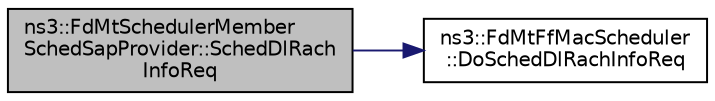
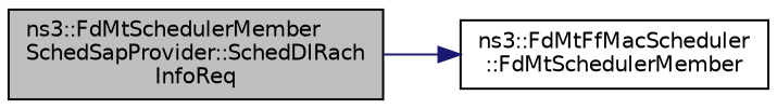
  digraph {
    rankdir=LR
    node [color=black fontname=Helvetica fontsize=10 shape=record style=filled]
    n1 [fillcolor=grey75 fontcolor=black height=0.2 label="ns3::FdMtSchedulerMember\lSchedSapProvider::SchedDlRach\lInfoReq" width=0.4]
-   n2 [fillcolor=white height=0.2 label="ns3::FdMtFfMacScheduler\l::DoSchedDlRachInfoReq" width=0.4]
+   n2 [fillcolor=white height=0.2 label="ns3::FdMtFfMacScheduler\l::FdMtSchedulerMember" width=0.4]
    n1 -> n2 [color=midnightblue fontname=Helvetica fontsize=10 labelfontname=Helvetica labelfontsize=10 style=solid]
  }
